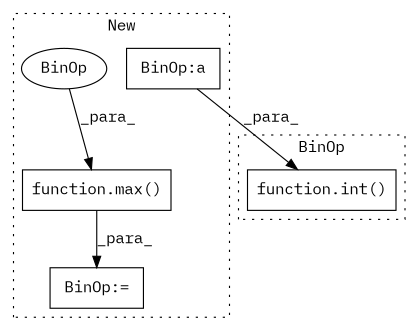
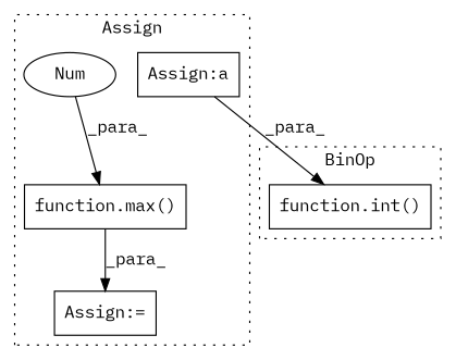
  digraph {
    fontname="IBM Plex Mono"
    node [a=75 fontname="IBM Plex Mono" l="4,1" shape=box]
    edge [fontname="IBM Plex Mono"]
    n1 [label="function.max()" s="502,549"]
-   n2 [a=76 l=1 label=BinOp s=548 shape=ellipse]
-   n3 [a=82 l=25 label="BinOp:a" s=515]
-   n4 [a=68 l=3 label="BinOp:=" s=572]
+   n2 [a=76 l=1 label=Num s=548 shape=ellipse]
+   n3 [a=82 l=25 label="Assign:a" s=515]
+   n4 [a=68 l=3 label="Assign:=" s=572]
    n5 [label="function.int()" s="920,930"]
    subgraph cluster_1 {
-     label=New
+     label=Assign
      style=dotted
      n1
      n2
      n3
      n4
    }
    subgraph cluster_2 {
      label=BinOp
      style=dotted
      n5
    }
    n1 -> n4 [label=_para_]
    n2 -> n1 [label=_para_]
    n3 -> n5 [label=_para_]
  }
